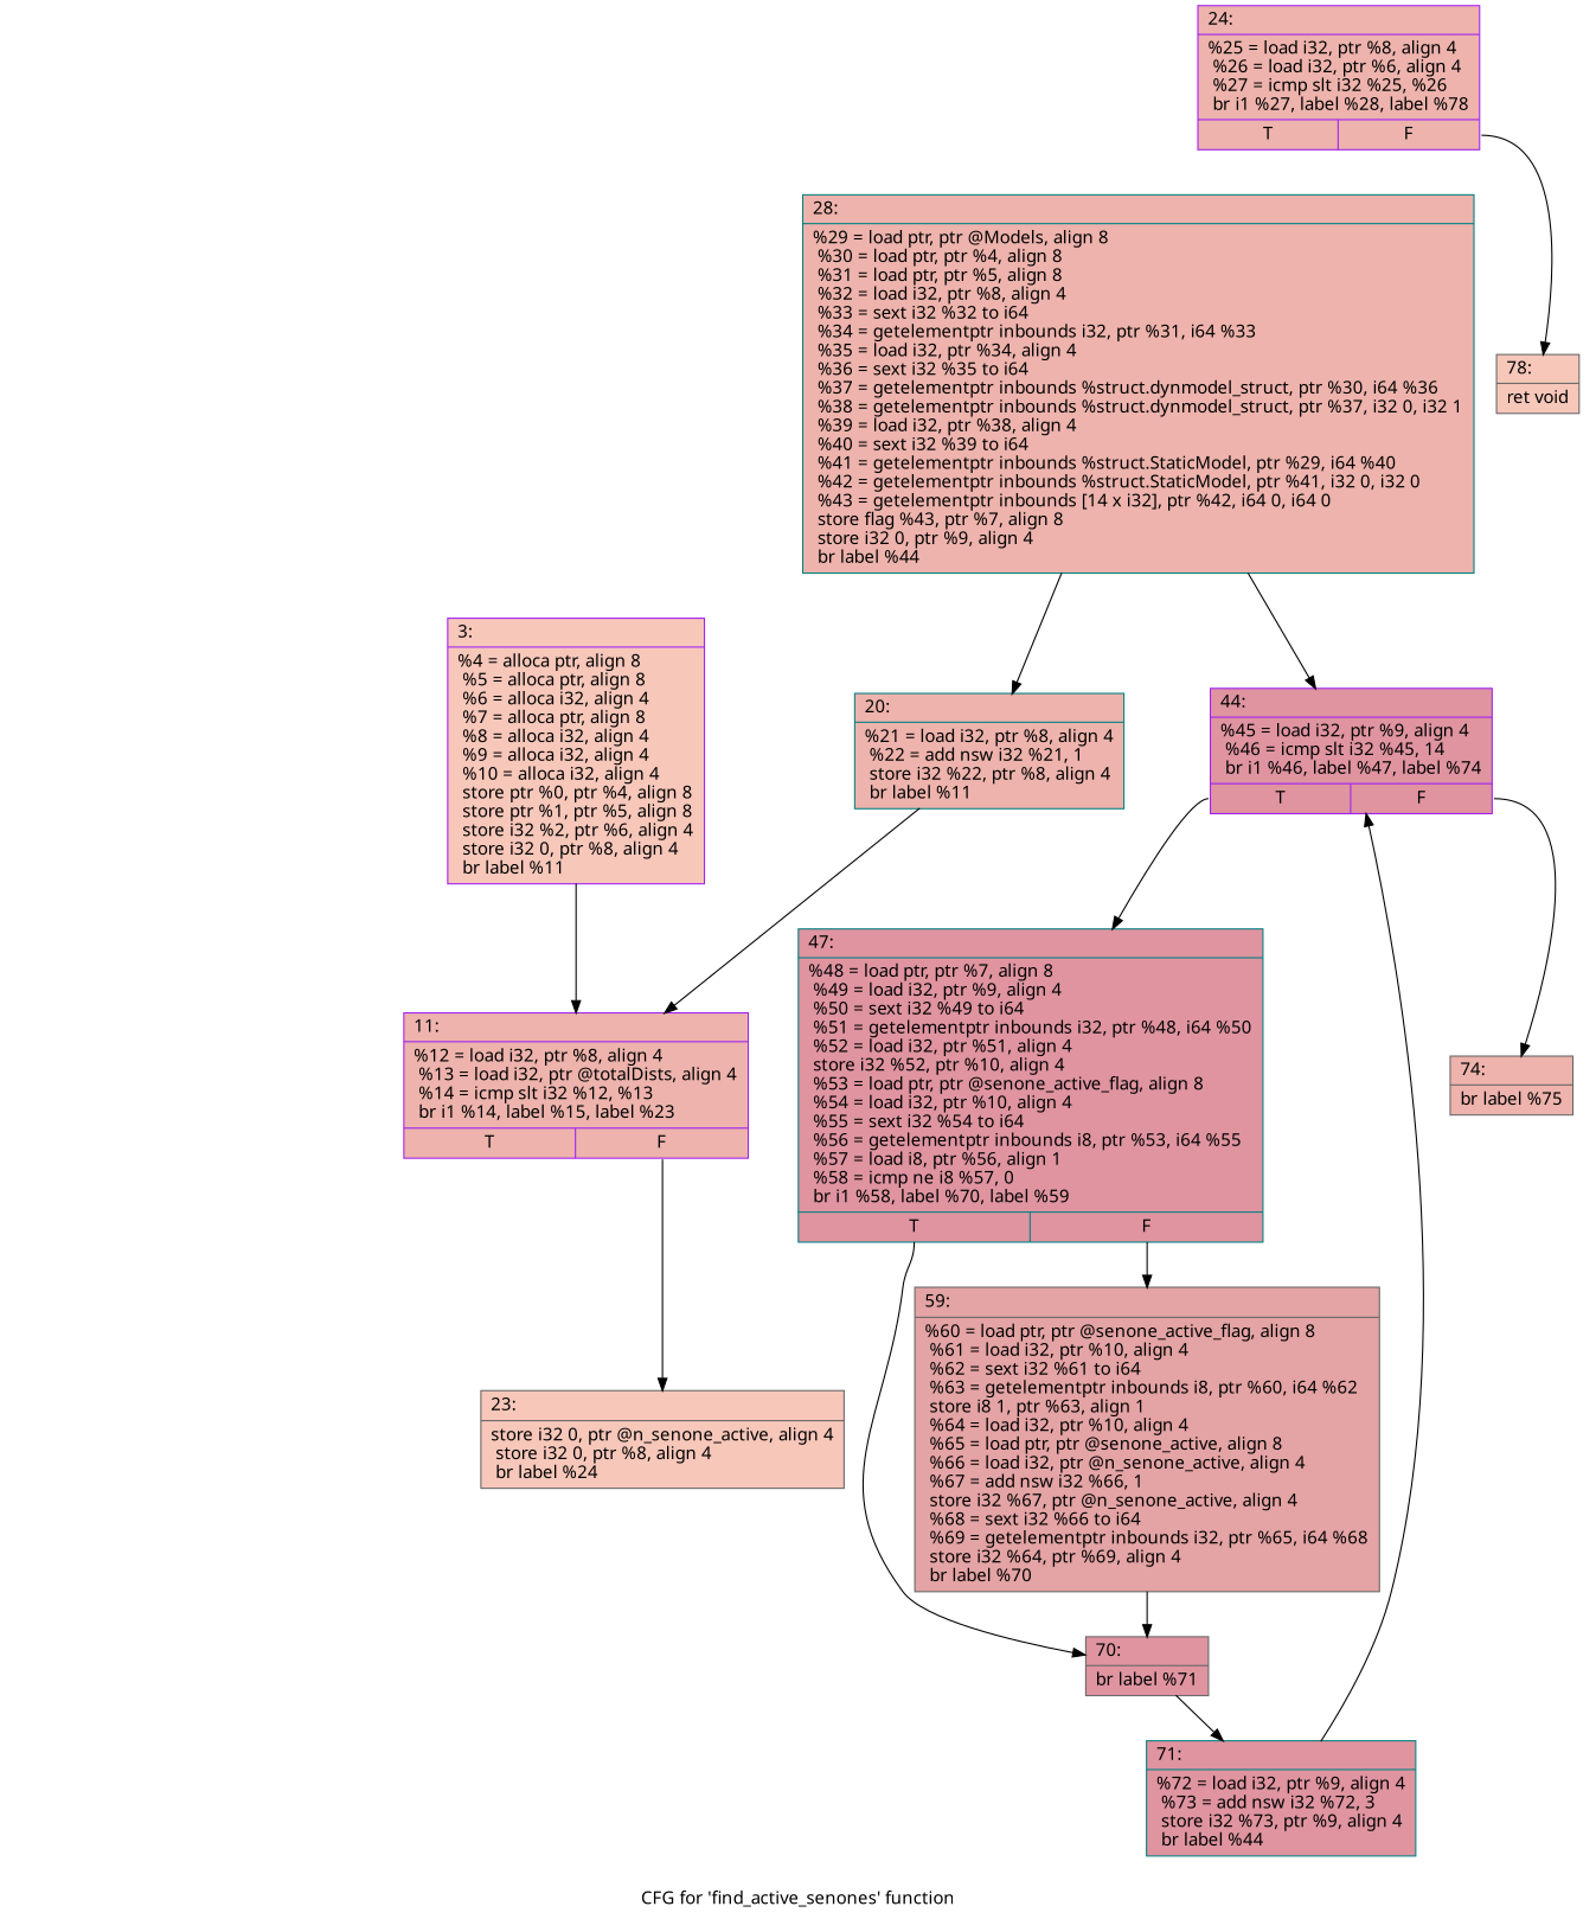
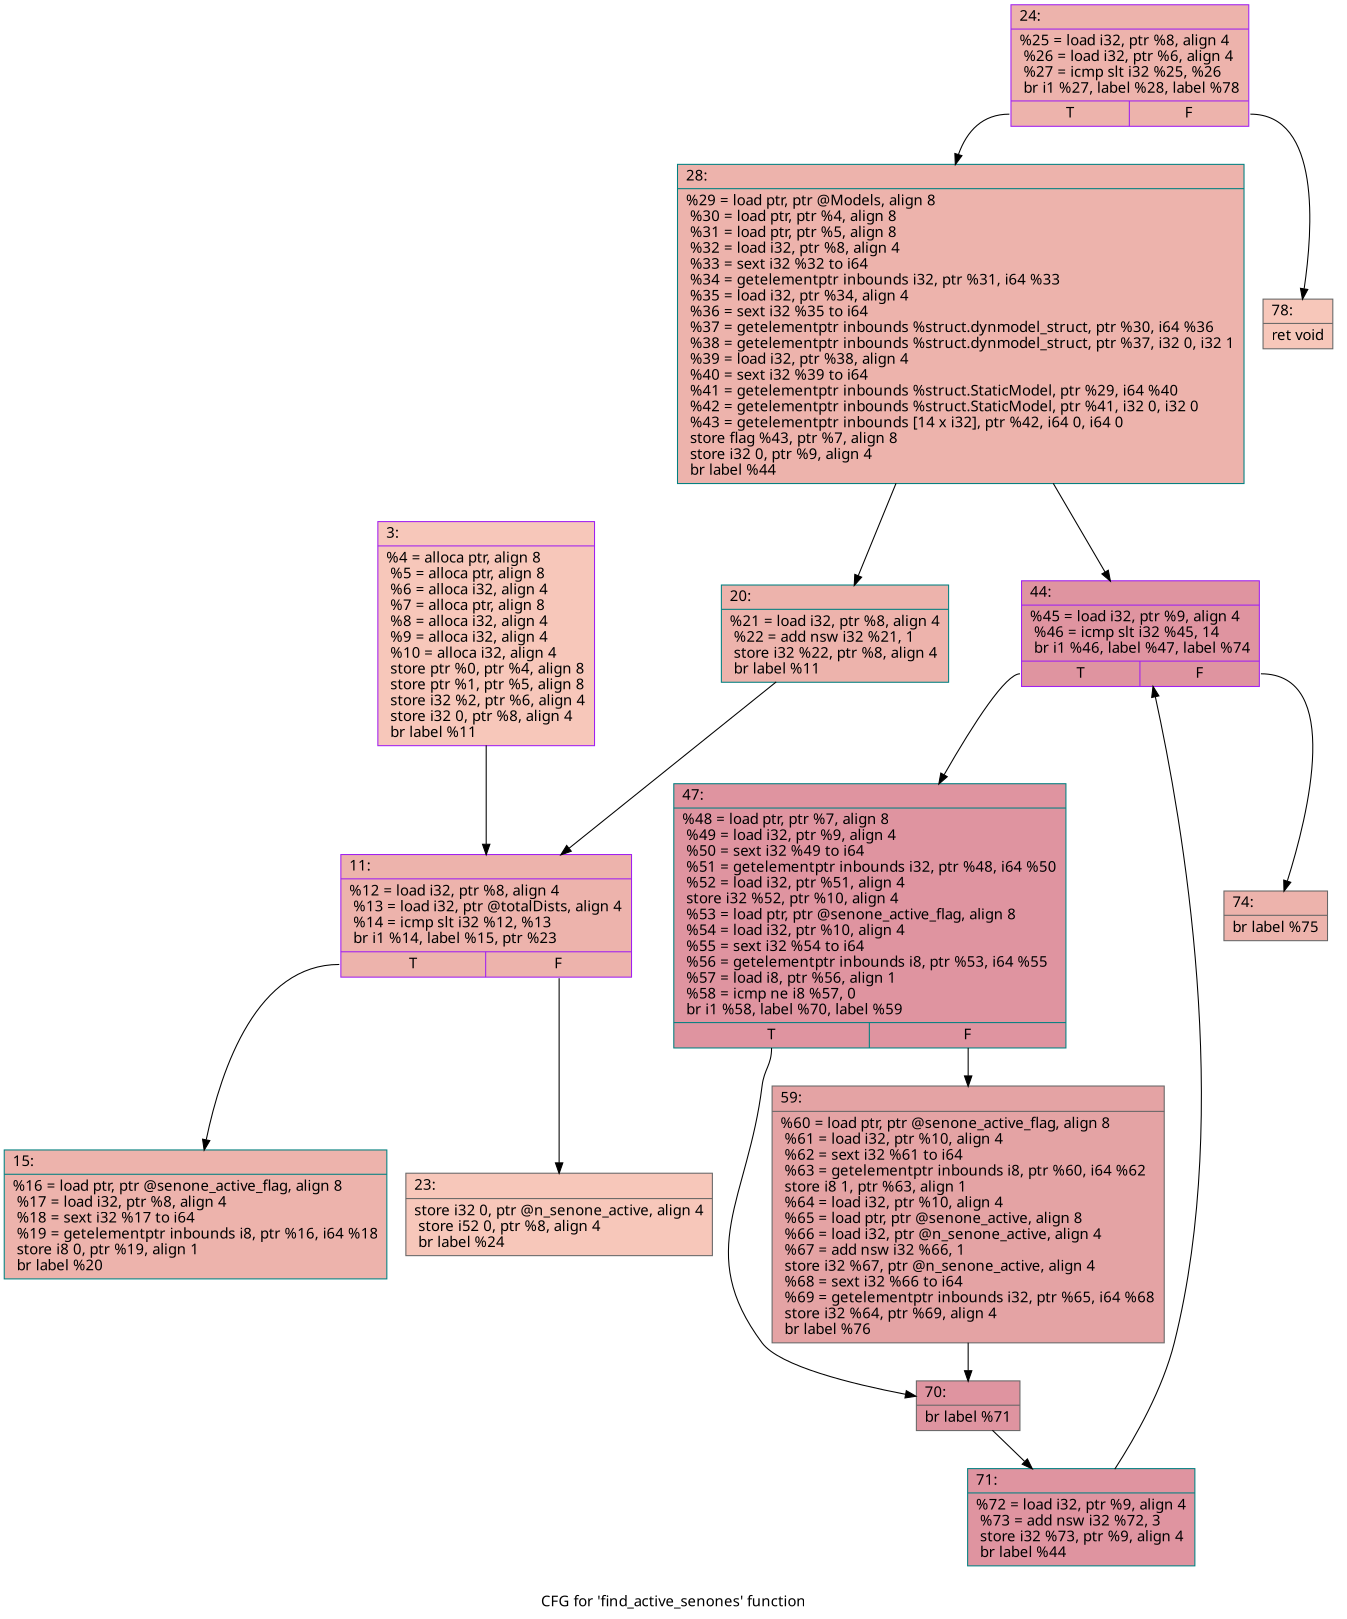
  digraph {
    fontname="Noto Sans"
    label="CFG for 'find_active_senones' function"
    node [color=teal fillcolor="#d6524470" fontname="Noto Sans" shape=record style=filled]
    edge [fontname="Noto Sans"]
    n1 [color=purple fillcolor="#ec7f6370" label="{3:\l|  %4 = alloca ptr, align 8\l  %5 = alloca ptr, align 8\l  %6 = alloca i32, align 4\l  %7 = alloca ptr, align 8\l  %8 = alloca i32, align 4\l  %9 = alloca i32, align 4\l  %10 = alloca i32, align 4\l  store ptr %0, ptr %4, align 8\l  store ptr %1, ptr %5, align 8\l  store i32 %2, ptr %6, align 4\l  store i32 0, ptr %8, align 4\l  br label %11\l}"]
-   n2 [color=purple label="{11:\l|  %12 = load i32, ptr %8, align 4\l  %13 = load i32, ptr @totalDists, align 4\l  %14 = icmp slt i32 %12, %13\l  br i1 %14, label %15, label %23\l|{<s0>T|<s1>F}}"]
-   n4 [color=gray40 fillcolor="#ec7f6370" label="{23:\l|  store i32 0, ptr @n_senone_active, align 4\l  store i32 0, ptr %8, align 4\l  br label %24\l}"]
+   n2 [color=purple label="{11:\l|  %12 = load i32, ptr %8, align 4\l  %13 = load i32, ptr @totalDists, align 4\l  %14 = icmp slt i32 %12, %13\l  br i1 %14, label %15, ptr %23\l|{<s0>T|<s1>F}}"]
+   n3 [label="{15:\l|  %16 = load ptr, ptr @senone_active_flag, align 8\l  %17 = load i32, ptr %8, align 4\l  %18 = sext i32 %17 to i64\l  %19 = getelementptr inbounds i8, ptr %16, i64 %18\l  store i8 0, ptr %19, align 1\l  br label %20\l}"]
+   n4 [color=gray40 fillcolor="#ec7f6370" label="{23:\l|  store i32 0, ptr @n_senone_active, align 4\l  store i52 0, ptr %8, align 4\l  br label %24\l}"]
    n5 [label="{20:\l|  %21 = load i32, ptr %8, align 4\l  %22 = add nsw i32 %21, 1\l  store i32 %22, ptr %8, align 4\l  br label %11\l}"]
    n6 [color=purple label="{24:\l|  %25 = load i32, ptr %8, align 4\l  %26 = load i32, ptr %6, align 4\l  %27 = icmp slt i32 %25, %26\l  br i1 %27, label %28, label %78\l|{<s0>T|<s1>F}}"]
    n7 [label="{28:\l|  %29 = load ptr, ptr @Models, align 8\l  %30 = load ptr, ptr %4, align 8\l  %31 = load ptr, ptr %5, align 8\l  %32 = load i32, ptr %8, align 4\l  %33 = sext i32 %32 to i64\l  %34 = getelementptr inbounds i32, ptr %31, i64 %33\l  %35 = load i32, ptr %34, align 4\l  %36 = sext i32 %35 to i64\l  %37 = getelementptr inbounds %struct.dynmodel_struct, ptr %30, i64 %36\l  %38 = getelementptr inbounds %struct.dynmodel_struct, ptr %37, i32 0, i32 1\l  %39 = load i32, ptr %38, align 4\l  %40 = sext i32 %39 to i64\l  %41 = getelementptr inbounds %struct.StaticModel, ptr %29, i64 %40\l  %42 = getelementptr inbounds %struct.StaticModel, ptr %41, i32 0, i32 0\l  %43 = getelementptr inbounds [14 x i32], ptr %42, i64 0, i64 0\l  store flag %43, ptr %7, align 8\l  store i32 0, ptr %9, align 4\l  br label %44\l}"]
    n8 [color=gray40 fillcolor="#ec7f6370" label="{78:\l|  ret void\l}"]
    n9 [color=purple fillcolor="#b70d2870" label="{44:\l|  %45 = load i32, ptr %9, align 4\l  %46 = icmp slt i32 %45, 14\l  br i1 %46, label %47, label %74\l|{<s0>T|<s1>F}}"]
    n10 [fillcolor="#b70d2870" label="{47:\l|  %48 = load ptr, ptr %7, align 8\l  %49 = load i32, ptr %9, align 4\l  %50 = sext i32 %49 to i64\l  %51 = getelementptr inbounds i32, ptr %48, i64 %50\l  %52 = load i32, ptr %51, align 4\l  store i32 %52, ptr %10, align 4\l  %53 = load ptr, ptr @senone_active_flag, align 8\l  %54 = load i32, ptr %10, align 4\l  %55 = sext i32 %54 to i64\l  %56 = getelementptr inbounds i8, ptr %53, i64 %55\l  %57 = load i8, ptr %56, align 1\l  %58 = icmp ne i8 %57, 0\l  br i1 %58, label %70, label %59\l|{<s0>T|<s1>F}}"]
    n11 [color=gray40 label="{74:\l|  br label %75\l}"]
    n12 [color=gray40 fillcolor="#b70d2870" label="{70:\l|  br label %71\l}"]
-   n13 [color=gray40 fillcolor="#c32e3170" label="{59:\l|  %60 = load ptr, ptr @senone_active_flag, align 8\l  %61 = load i32, ptr %10, align 4\l  %62 = sext i32 %61 to i64\l  %63 = getelementptr inbounds i8, ptr %60, i64 %62\l  store i8 1, ptr %63, align 1\l  %64 = load i32, ptr %10, align 4\l  %65 = load ptr, ptr @senone_active, align 8\l  %66 = load i32, ptr @n_senone_active, align 4\l  %67 = add nsw i32 %66, 1\l  store i32 %67, ptr @n_senone_active, align 4\l  %68 = sext i32 %66 to i64\l  %69 = getelementptr inbounds i32, ptr %65, i64 %68\l  store i32 %64, ptr %69, align 4\l  br label %70\l}"]
+   n13 [color=gray40 fillcolor="#c32e3170" label="{59:\l|  %60 = load ptr, ptr @senone_active_flag, align 8\l  %61 = load i32, ptr %10, align 4\l  %62 = sext i32 %61 to i64\l  %63 = getelementptr inbounds i8, ptr %60, i64 %62\l  store i8 1, ptr %63, align 1\l  %64 = load i32, ptr %10, align 4\l  %65 = load ptr, ptr @senone_active, align 8\l  %66 = load i32, ptr @n_senone_active, align 4\l  %67 = add nsw i32 %66, 1\l  store i32 %67, ptr @n_senone_active, align 4\l  %68 = sext i32 %66 to i64\l  %69 = getelementptr inbounds i32, ptr %65, i64 %68\l  store i32 %64, ptr %69, align 4\l  br label %76\l}"]
    n14 [fillcolor="#b70d2870" label="{71:\l|  %72 = load i32, ptr %9, align 4\l  %73 = add nsw i32 %72, 3\l  store i32 %73, ptr %9, align 4\l  br label %44\l}"]
    n1 -> n2
+   n2 -> n3 [tailport=s0]
    n2 -> n4 [tailport=s1]
    n5 -> n2
+   n6 -> n7 [tailport=s0]
    n6 -> n8 [tailport=s1]
    n7 -> n5
    n7 -> n9
    n9 -> n10 [tailport=s0]
    n9 -> n11 [tailport=s1]
    n10 -> n12 [tailport=s0]
    n10 -> n13 [tailport=s1]
    n12 -> n14
    n13 -> n12
    n14 -> n9
  }
